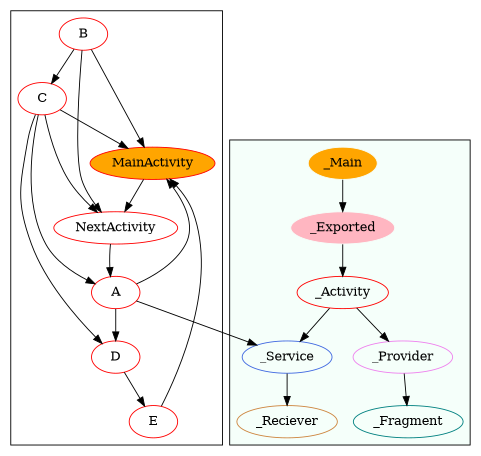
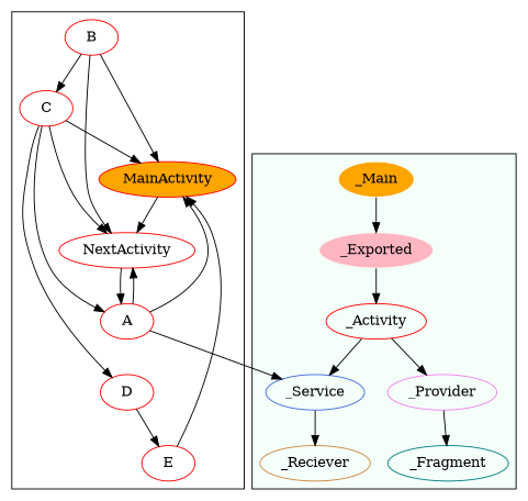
  digraph {
    node [color=red]
    _Activity
    _Service [color=royalblue]
    _Reciever [color=peru]
    _Provider [color=violet]
    _Fragment [color=teal]
    _Main [color=mintcream fillcolor=orange style=filled]
    _Exported [color=mintcream fillcolor=lightpink style=filled]
    MainActivity [fillcolor=orange style=filled]
    NextActivity
    B
    C
    D
    A
    E
    subgraph cluster_1 {
      bgcolor=mintcream
      _Activity
      _Service
      _Reciever
      _Provider
      _Fragment
      _Main
      _Exported
    }
    subgraph cluster_2 {
      MainActivity
      NextActivity
      B
      C
      D
      A
      E
    }
    _Activity -> _Service
    _Activity -> _Provider
    _Service -> _Reciever
    _Provider -> _Fragment
    _Main -> _Exported
    _Exported -> _Activity
    MainActivity -> NextActivity
    NextActivity -> A
    B -> MainActivity
    B -> NextActivity
    B -> C
    C -> MainActivity
    C -> NextActivity
    C -> D
    C -> A
    D -> E
    A -> _Service
    A -> MainActivity
-   A -> D
+   A -> NextActivity
    E -> MainActivity
  }
